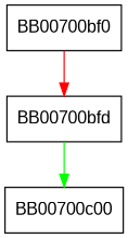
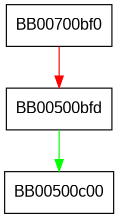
  digraph {
    fontname="Liberation Sans"
    splines=ortho
    node [fontname="Liberation Sans" shape=box]
    edge [fontname="Liberation Sans"]
    BB00700bf0
-   BB00700bfd
-   BB00700c00
+   BB00700bfd [label=BB00500bfd]
+   BB00700c00 [label=BB00500c00]
    BB00700bf0 -> BB00700bfd [color=red]
    BB00700bfd -> BB00700c00 [color=green]
  }
